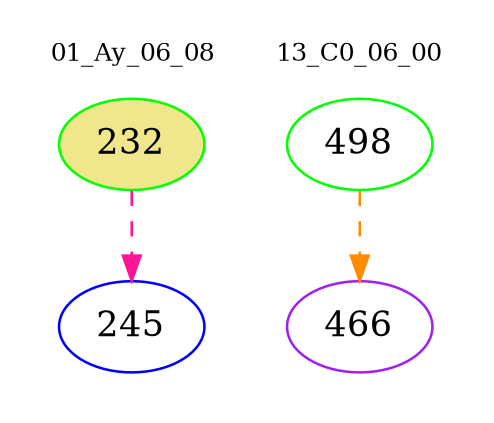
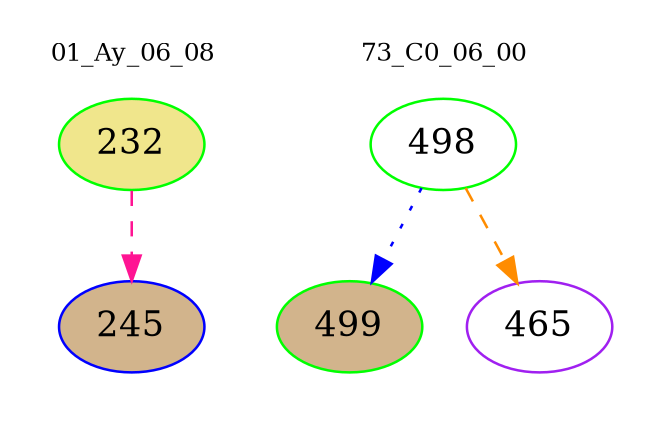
  digraph {
    node [color=green fillcolor=tan style=filled]
    edge [style=dashed]
    n1 [fillcolor=khaki label=232]
-   n2 [color=blue fillcolor=white label=245]
+   n2 [color=blue label=245]
    n3 [fillcolor=white label=498]
-   n5 [color=purple fillcolor=white label=466]
+   n4 [label=499]
+   n5 [color=purple fillcolor=white label=465]
    subgraph cluster_1 {
      color=white
      fontsize=10
      label="01_Ay_06_08"
      n1
      n2
    }
    subgraph cluster_2 {
      color=white
      fontsize=10
-     label="13_C0_06_00"
+     label="73_C0_06_00"
      n3
+     n4
      n5
    }
    n1 -> n2 [color=deeppink]
+   n3 -> n4 [color=blue style=dotted]
    n3 -> n5 [color=darkorange]
  }
